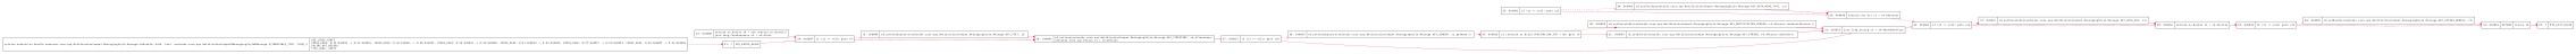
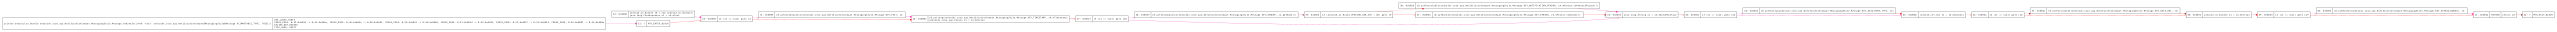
  digraph {
    fontname="IBM Plex Mono"
    rankdir=LR
    node [fontname="IBM Plex Mono" shape=record]
    edge [arrowhead=dot color=red fontname="IBM Plex Mono"]
    n1 [label="{21\:\ ?|MTH_ENTER_BLOCK\l}"]
    n2 [label="{24\:\ 0x0007|if (r1 == null) goto L4\l}"]
    n3 [label="{23\:\ 0x0000|android.os.Bundle r0 = new android.os.Bundle()\ljava.lang.CharSequence r1 = r4.mText\l}"]
    n4 [label="{25\:\ 0x0009|r0.putCharSequence(androidx.core.app.NotificationCompat.MessagingStyle.Message.KEY_TEXT, r1)\l}"]
    n5 [label="{26\:\ 0x000e|r0.putLong(androidx.core.app.NotificationCompat.MessagingStyle.Message.KEY_TIMESTAMP, r4.mTimestamp)\landroidx.core.app.Person r1 = r4.mPerson\l}"]
    n6 [label="{27\:\ 0x0017|if (r1 == null) goto L10\l}"]
    n7 [label="{28\:\ 0x0019|r0.putCharSequence(androidx.core.app.NotificationCompat.MessagingStyle.Message.KEY_SENDER, r1.getName())\l}"]
    n8 [label="{32\:\ 0x003f|java.lang.String r1 = r4.mDataMimeType\l}"]
    n9 [label="{29\:\ 0x0026|if (android.os.Build.VERSION.SDK_INT \< 28) goto L9\l}"]
    n10 [label="{33\:\ 0x0041|if (r1 == null) goto L13\l}"]
    n11 [label="{30\:\ 0x0028|r0.putParcelable(androidx.core.app.NotificationCompat.MessagingStyle.Message.KEY_NOTIFICATION_PERSON, r4.mPerson.toAndroidPerson())\l}"]
    n12 [label="{31\:\ 0x0034|r0.putBundle(androidx.core.app.NotificationCompat.MessagingStyle.Message.KEY_PERSON, r4.mPerson.toBundle())\l}"]
    n13 [label="{34\:\ 0x0043|r0.putString(androidx.core.app.NotificationCompat.MessagingStyle.Message.KEY_DATA_MIME_TYPE, r1)\l}"]
    n14 [label="{35\:\ 0x0048|android.net.Uri r1 = r4.mDataUri\l}"]
    n15 [label="{36\:\ 0x004a|if (r1 == null) goto L16\l}"]
    n16 [label="{37\:\ 0x004c|r0.putParcelable(androidx.core.app.NotificationCompat.MessagingStyle.Message.KEY_DATA_URI, r1)\l}"]
    n17 [label="{38\:\ 0x0051|android.os.Bundle r1 = r4.mExtras\l}"]
    n18 [label="{39\:\ 0x0053|if (r1 == null) goto L19\l}"]
    n19 [label="{40\:\ 0x0055|r0.putBundle(androidx.core.app.NotificationCompat.MessagingStyle.Message.KEY_EXTRAS_BUNDLE, r1)\l}"]
    n20 [label="{41\:\ 0x005a|RETURN\l|return r0\l}"]
    n21 [label="{22\:\ ?|MTH_EXIT_BLOCK\l}"]
    n22 [label="{private android.os.Bundle androidx.core.app.NotificationCompat.MessagingStyle.Message.toBundle((r4v0 'this' androidx.core.app.NotificationCompat$MessagingStyle$Message A[IMMUTABLE_TYPE, THIS]))  | USE_LINES_HINTS\lCROSS_EDGE: B:39:0x0053 \-\> B:41:0x005a, CROSS_EDGE: B:36:0x004a \-\> B:38:0x0051, CROSS_EDGE: B:33:0x0041 \-\> B:35:0x0048, CROSS_EDGE: B:31:0x0034 \-\> B:32:0x003f, CROSS_EDGE: B:27:0x0017 \-\> B:32:0x003f, CROSS_EDGE: B:24:0x0007 \-\> B:26:0x000e\lINLINE_NOT_NEEDED\lTYPE_VARS: EMPTY\l}"]
    n1 -> n2 [arrowhead=odot]
    n2 -> n4 [arrowhead=odot color=deeppink style=dashed]
    n2 -> n5
    n3 -> n2 [color=deeppink]
    n4 -> n5 [color=deeppink]
    n5 -> n6 [arrowhead=odot]
    n6 -> n7 [arrowhead=odot color=deeppink style=dashed]
    n6 -> n8 [arrowhead=odot color=deeppink]
    n7 -> n9 [color=deeppink]
-   n8 -> n15 [arrowhead=odot]
+   n8 -> n10 [arrowhead=odot]
    n9 -> n11 [style=dashed]
    n9 -> n12 [arrowhead=odot]
    n10 -> n13 [arrowhead=odot color=deeppink style=dashed]
    n10 -> n14 [arrowhead=odot color=deeppink]
    n11 -> n8 [color=deeppink]
    n12 -> n8
    n13 -> n14
    n14 -> n15 [arrowhead=odot style=dashed]
    n15 -> n16 [style=dashed]
    n15 -> n17 [arrowhead=odot]
    n16 -> n17
    n17 -> n18
    n18 -> n19 [arrowhead=odot color=deeppink style=dashed]
    n18 -> n20 [arrowhead=odot]
    n19 -> n20 [color=deeppink]
    n20 -> n21
    n22 -> n1 [color=deeppink]
  }
